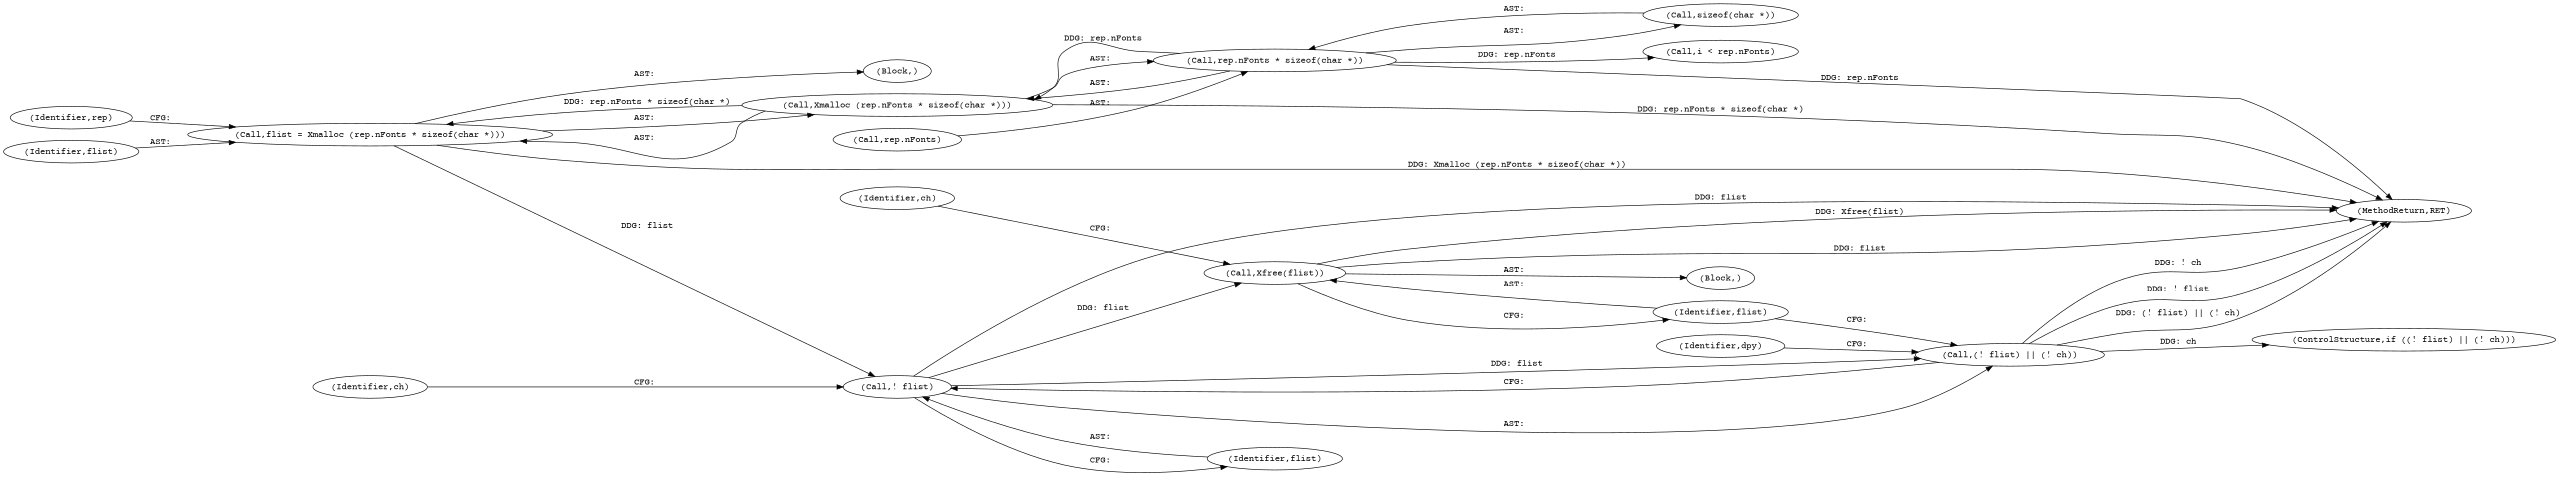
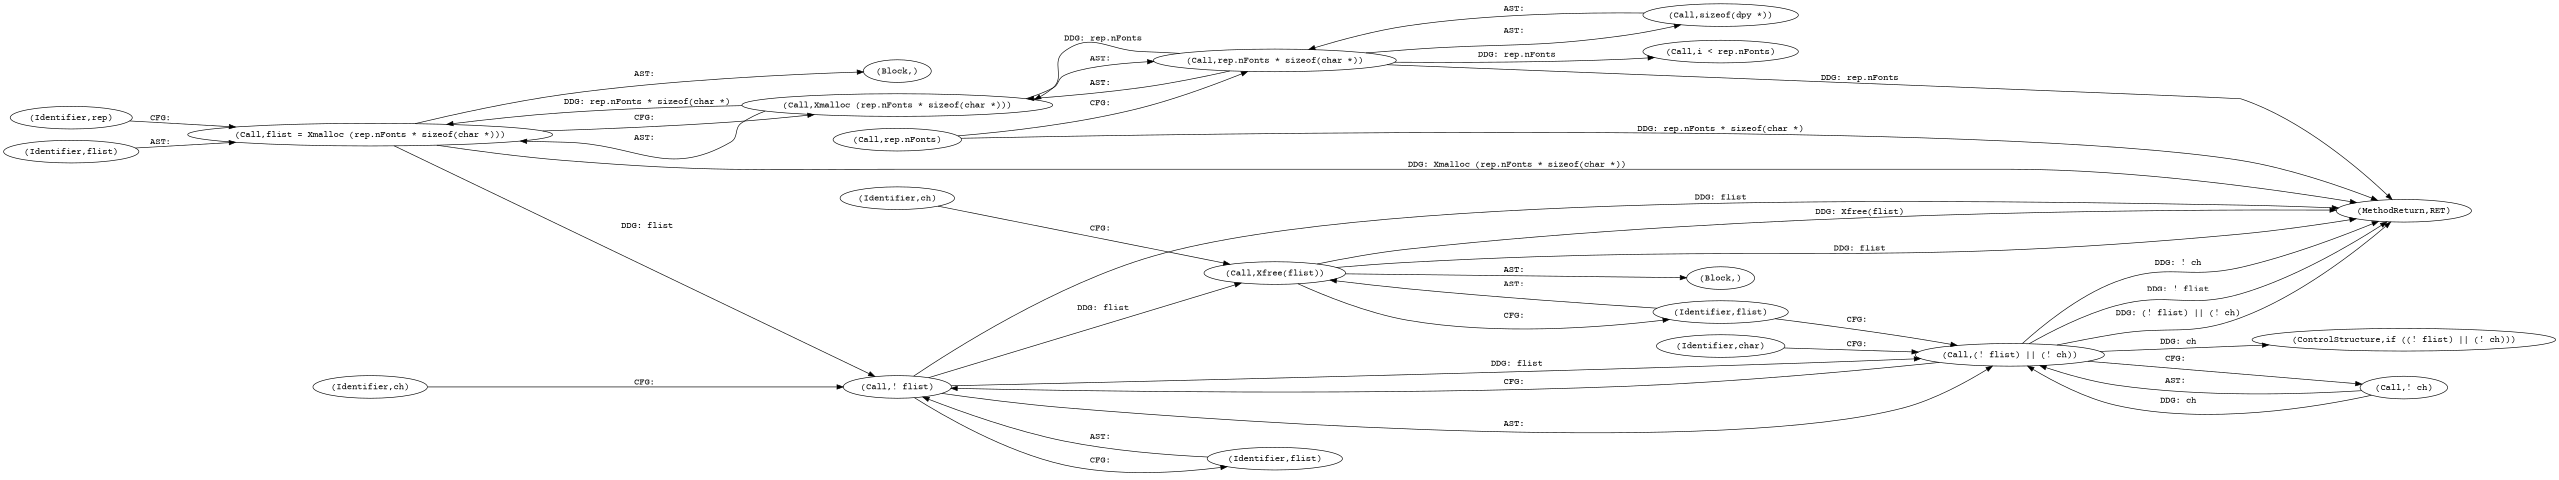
  digraph {
    fontname="Courier Prime"
    rankdir=LR
    node [fontname="Courier Prime"]
    edge [fontname="Courier Prime"]
    n1 [label="(Call,flist = Xmalloc (rep.nFonts * sizeof(char *)))"]
    n2 [label="(Call,Xmalloc (rep.nFonts * sizeof(char *)))"]
    n3 [label="(Call,! flist)"]
    n4 [label="(MethodReturn,RET)"]
    n5 [label="(Block,)"]
    n6 [label="(Call,rep.nFonts * sizeof(char *))"]
    n7 [label="(Call,(! flist) || (! ch))"]
    n8 [label="(Call,Xfree(flist))"]
    n9 [label="(Identifier,flist)"]
    n10 [label="(Call,i < rep.nFonts)"]
-   n11 [label="(Call,sizeof(char *))"]
+   n11 [label="(Call,sizeof(dpy *))"]
    n12 [label="(ControlStructure,if ((! flist) || (! ch)))"]
+   n13 [label="(Call,! ch)"]
    n14 [label="(Block,)"]
    n15 [label="(Identifier,flist)"]
    n16 [label="(Identifier,ch)"]
    n17 [label="(Identifier,ch)"]
    n18 [label="(Identifier,rep)"]
    n19 [label="(Identifier,flist)"]
    n20 [label="(Call,rep.nFonts)"]
-   n21 [label="(Identifier,dpy)"]
-   n1 -> n2 [label="AST: "]
+   n21 [label="(Identifier,char)"]
+   n1 -> n2 [label="CFG: "]
    n1 -> n3 [label="DDG: flist"]
    n1 -> n4 [label="DDG: Xmalloc (rep.nFonts * sizeof(char *))"]
    n1 -> n5 [label="AST: "]
    n2 -> n1 [label="AST: "]
    n2 -> n1 [label="DDG: rep.nFonts * sizeof(char *)"]
-   n2 -> n4 [label="DDG: rep.nFonts * sizeof(char *)"]
+   n20 -> n4 [label="DDG: rep.nFonts * sizeof(char *)"]
    n2 -> n6 [label="AST: "]
    n3 -> n4 [label="DDG: flist"]
    n3 -> n7 [label="AST: "]
    n3 -> n7 [label="DDG: flist"]
    n3 -> n8 [label="DDG: flist"]
    n3 -> n9 [label="CFG: "]
    n6 -> n2 [label="AST: "]
    n6 -> n2 [label="DDG: rep.nFonts"]
    n6 -> n4 [label="DDG: rep.nFonts"]
    n6 -> n10 [label="DDG: rep.nFonts"]
    n6 -> n11 [label="AST: "]
    n7 -> n3 [label="CFG: "]
    n7 -> n4 [label="DDG: ! ch"]
    n7 -> n4 [label="DDG: ! flist"]
    n7 -> n4 [label="DDG: (! flist) || (! ch)"]
    n7 -> n12 [label="DDG: ch"]
+   n7 -> n13 [label="CFG: "]
    n8 -> n4 [label="DDG: flist"]
    n8 -> n4 [label="DDG: Xfree(flist)"]
    n8 -> n14 [label="AST: "]
    n8 -> n15 [label="CFG: "]
    n9 -> n3 [label="AST: "]
    n11 -> n6 [label="AST: "]
+   n13 -> n7 [label="AST: "]
+   n13 -> n7 [label="DDG: ch"]
    n15 -> n7 [label="CFG: "]
    n15 -> n8 [label="AST: "]
    n16 -> n3 [label="CFG: "]
    n17 -> n8 [label="CFG: "]
    n18 -> n1 [label="CFG: "]
    n19 -> n1 [label="AST: "]
-   n20 -> n6 [label="AST: "]
+   n20 -> n6 [label="CFG: "]
    n21 -> n7 [label="CFG: "]
  }
